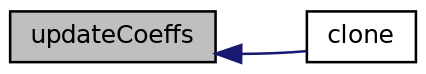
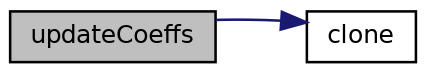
  digraph {
    rankdir=LR
    node [color=black fontname=Helvetica fontsize=10 shape=record]
    n1 [fillcolor=grey75 fontcolor=black height=0.2 label=updateCoeffs style=filled width=0.4]
    n2 [height=0.2 label=clone width=0.4]
-   n1 -> n2 [color=midnightblue dir=back fontname=Helvetica fontsize=10 labelfontname=Helvetica labelfontsize=10 style=solid]
+   n2 -> n1 [color=midnightblue dir=back fontname=Helvetica fontsize=10 labelfontname=Helvetica labelfontsize=10 style=solid]
  }
